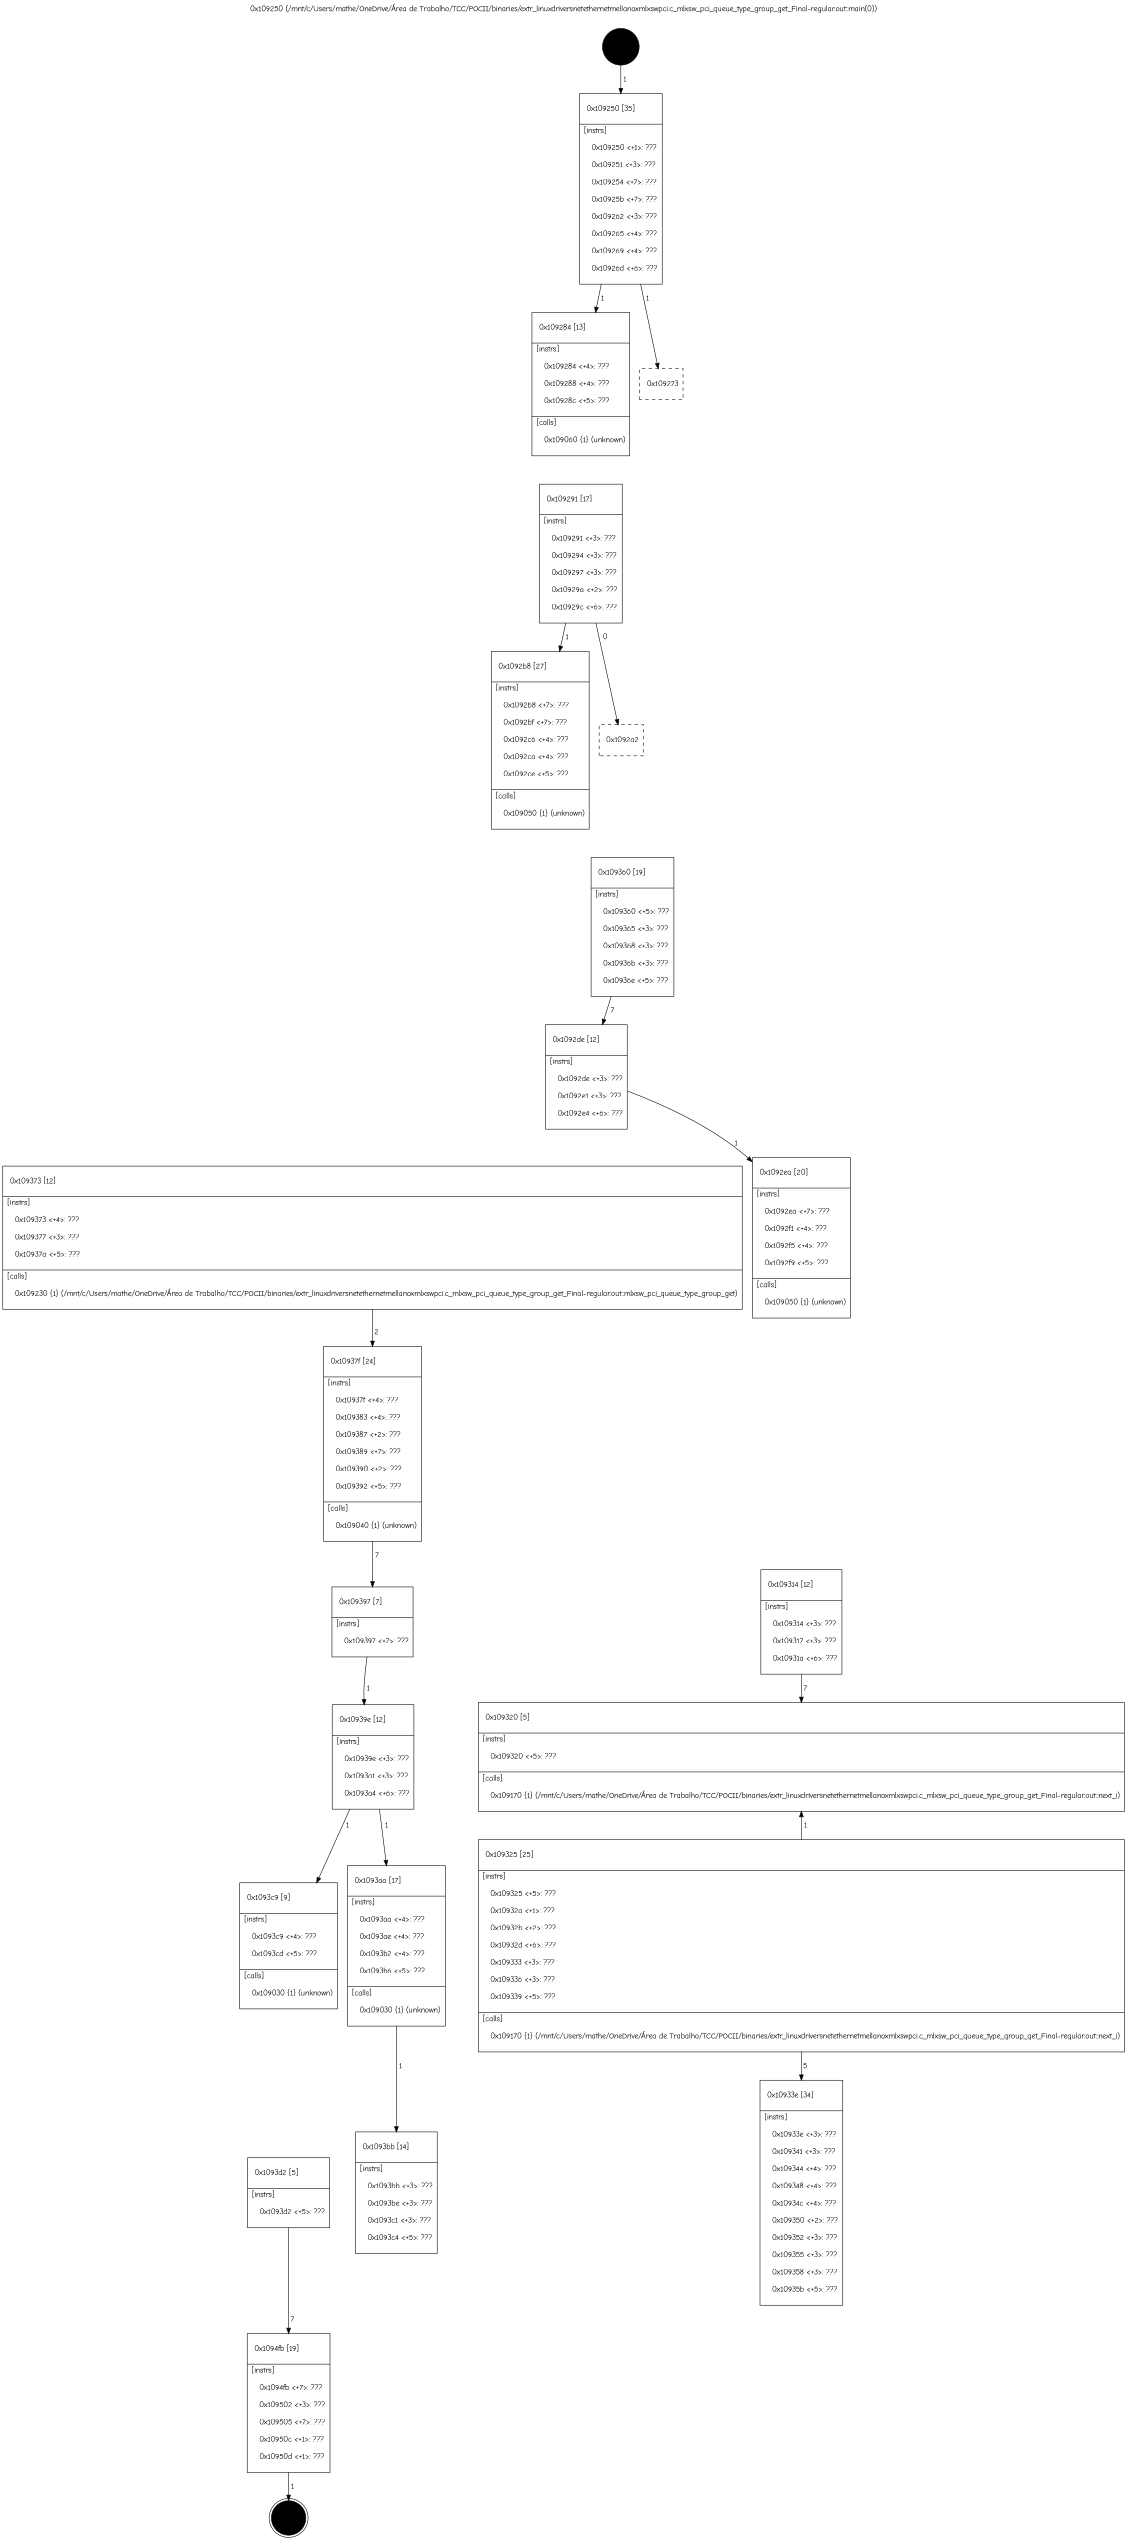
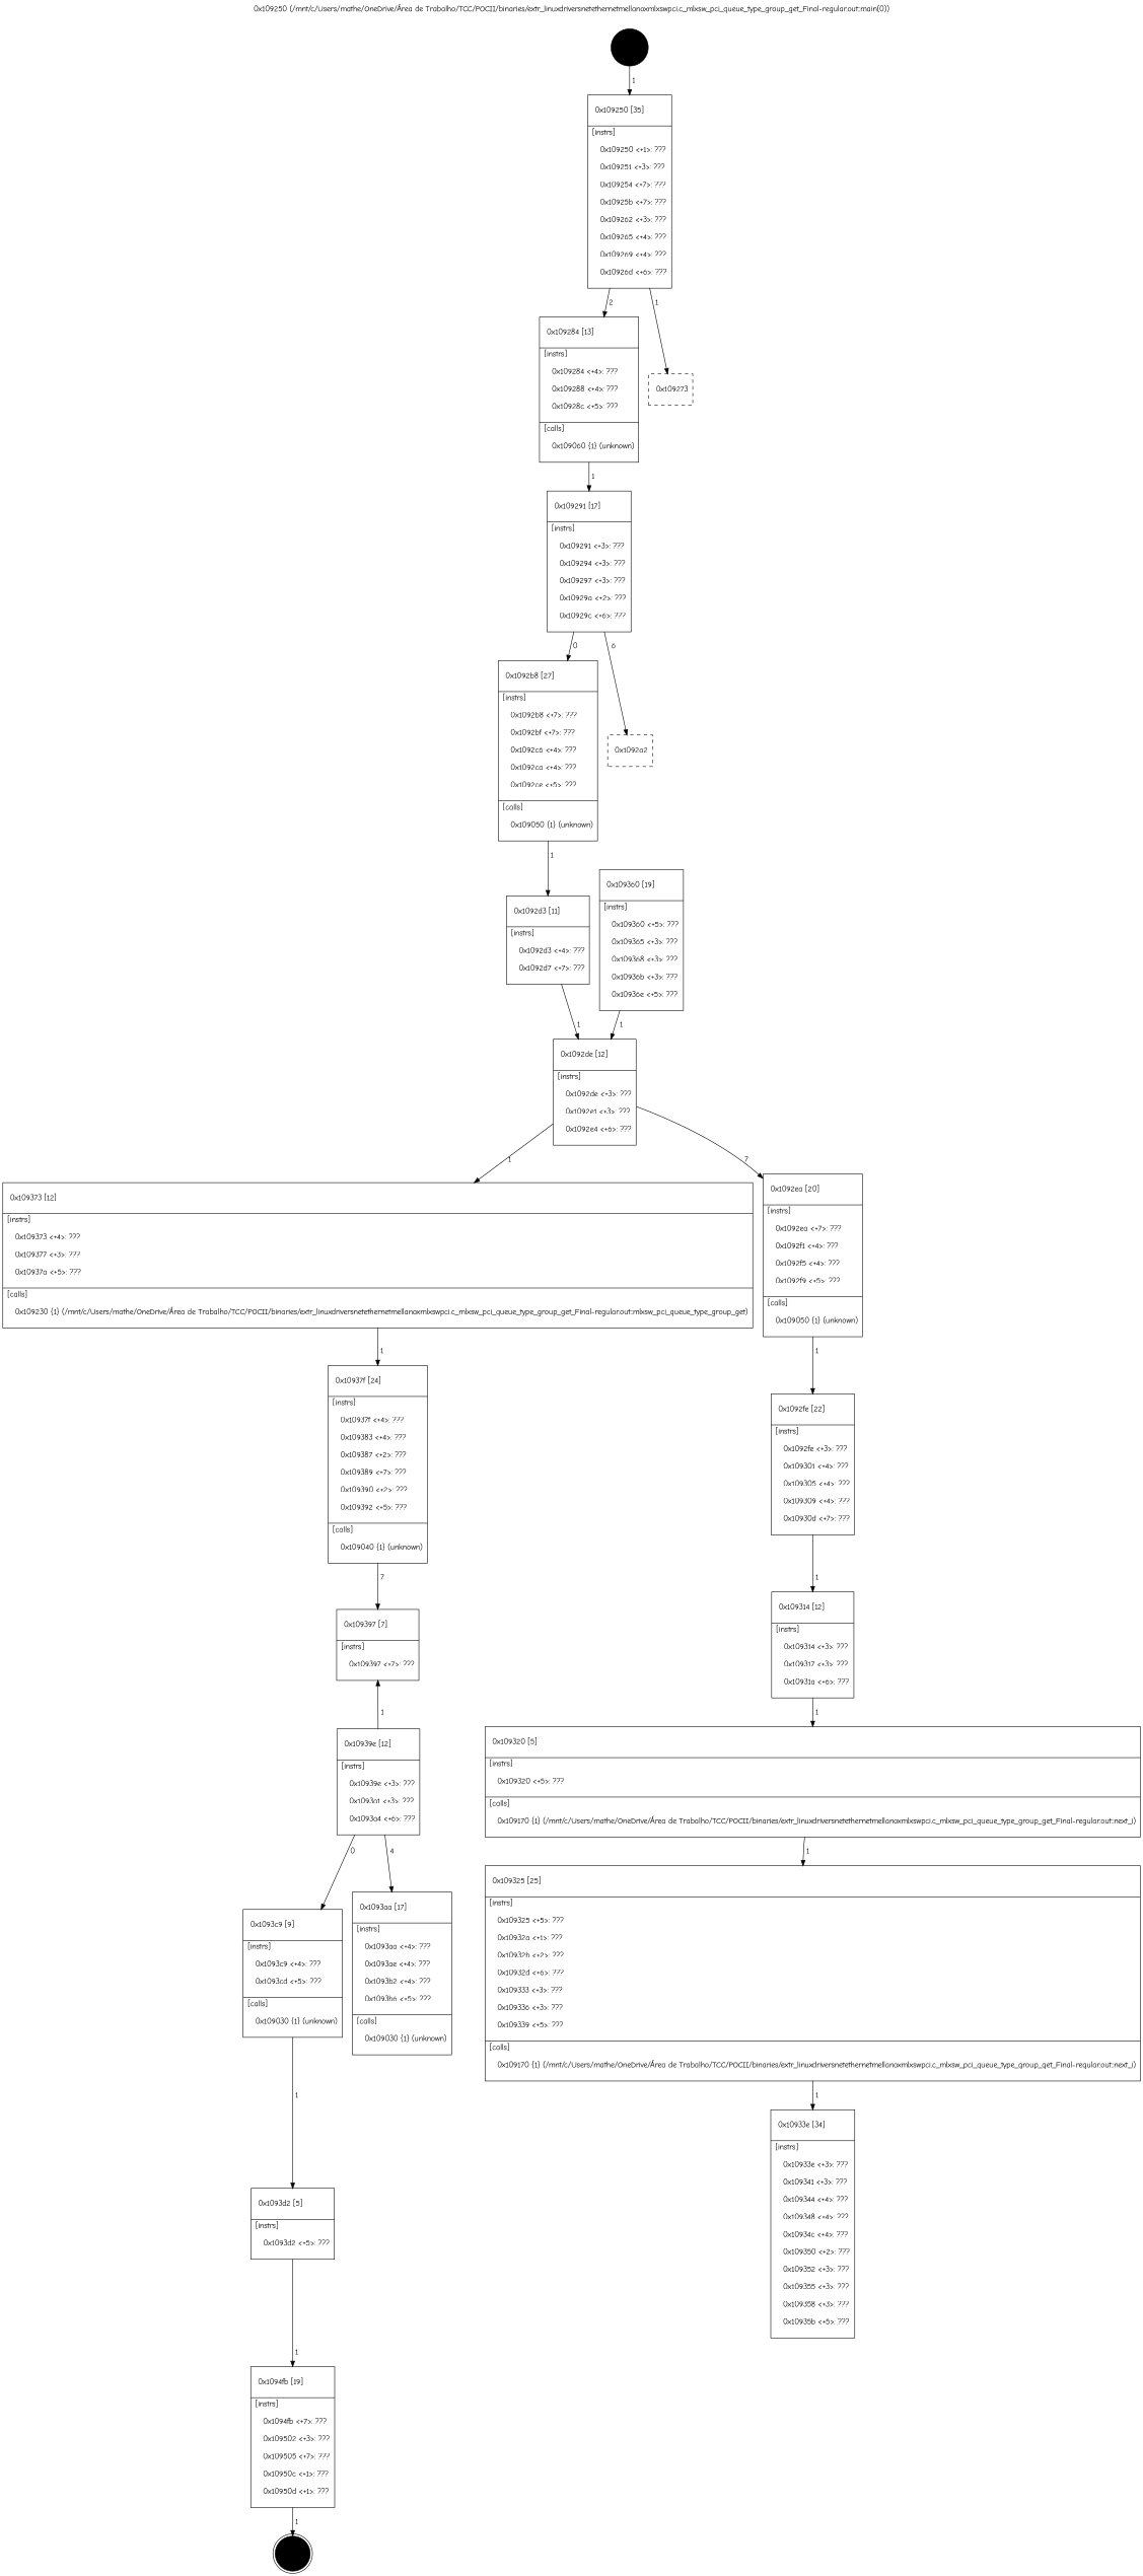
  digraph {
    fontname="Comic Neue"
    label="0x109250 (/mnt/c/Users/mathe/OneDrive/Área de Trabalho/TCC/POCII/binaries/extr_linuxdriversnetethernetmellanoxmlxswpci.c_mlxsw_pci_queue_type_group_get_Final-regular.out::main(0))"
    labelloc=t
    node [fontname="Comic Neue" shape=record]
    edge [fontname="Comic Neue"]
    Entry [fillcolor=black height=0.3 shape=circle style=filled width=0.3]
    n2 [label="{\n     0x109250 [35]\l\n     | [instrs]\l\n     &nbsp;&nbsp;0x109250 \<+1\>: ???\l\n     &nbsp;&nbsp;0x109251 \<+3\>: ???\l\n     &nbsp;&nbsp;0x109254 \<+7\>: ???\l\n     &nbsp;&nbsp;0x10925b \<+7\>: ???\l\n     &nbsp;&nbsp;0x109262 \<+3\>: ???\l\n     &nbsp;&nbsp;0x109265 \<+4\>: ???\l\n     &nbsp;&nbsp;0x109269 \<+4\>: ???\l\n     &nbsp;&nbsp;0x10926d \<+6\>: ???\l\n  }"]
    n3 [label="{\n     0x109284 [13]\l\n     | [instrs]\l\n     &nbsp;&nbsp;0x109284 \<+4\>: ???\l\n     &nbsp;&nbsp;0x109288 \<+4\>: ???\l\n     &nbsp;&nbsp;0x10928c \<+5\>: ???\l\n     | [calls]\l\n     &nbsp;&nbsp;0x109060 \{1\} (unknown)\l\n  }"]
    n4 [label="{\n     0x109273\l\n  }" style=dashed]
    n5 [label="{\n     0x109291 [17]\l\n     | [instrs]\l\n     &nbsp;&nbsp;0x109291 \<+3\>: ???\l\n     &nbsp;&nbsp;0x109294 \<+3\>: ???\l\n     &nbsp;&nbsp;0x109297 \<+3\>: ???\l\n     &nbsp;&nbsp;0x10929a \<+2\>: ???\l\n     &nbsp;&nbsp;0x10929c \<+6\>: ???\l\n  }"]
    n6 [label="{\n     0x1092b8 [27]\l\n     | [instrs]\l\n     &nbsp;&nbsp;0x1092b8 \<+7\>: ???\l\n     &nbsp;&nbsp;0x1092bf \<+7\>: ???\l\n     &nbsp;&nbsp;0x1092c6 \<+4\>: ???\l\n     &nbsp;&nbsp;0x1092ca \<+4\>: ???\l\n     &nbsp;&nbsp;0x1092ce \<+5\>: ???\l\n     | [calls]\l\n     &nbsp;&nbsp;0x109050 \{1\} (unknown)\l\n  }"]
    n7 [label="{\n     0x1092a2\l\n  }" style=dashed]
+   n8 [label="{\n     0x1092d3 [11]\l\n     | [instrs]\l\n     &nbsp;&nbsp;0x1092d3 \<+4\>: ???\l\n     &nbsp;&nbsp;0x1092d7 \<+7\>: ???\l\n  }"]
    n9 [label="{\n     0x1092de [12]\l\n     | [instrs]\l\n     &nbsp;&nbsp;0x1092de \<+3\>: ???\l\n     &nbsp;&nbsp;0x1092e1 \<+3\>: ???\l\n     &nbsp;&nbsp;0x1092e4 \<+6\>: ???\l\n  }"]
    n10 [label="{\n     0x109373 [12]\l\n     | [instrs]\l\n     &nbsp;&nbsp;0x109373 \<+4\>: ???\l\n     &nbsp;&nbsp;0x109377 \<+3\>: ???\l\n     &nbsp;&nbsp;0x10937a \<+5\>: ???\l\n     | [calls]\l\n     &nbsp;&nbsp;0x109230 \{1\} (/mnt/c/Users/mathe/OneDrive/Área de Trabalho/TCC/POCII/binaries/extr_linuxdriversnetethernetmellanoxmlxswpci.c_mlxsw_pci_queue_type_group_get_Final-regular.out::mlxsw_pci_queue_type_group_get)\l\n  }"]
    n11 [label="{\n     0x1092ea [20]\l\n     | [instrs]\l\n     &nbsp;&nbsp;0x1092ea \<+7\>: ???\l\n     &nbsp;&nbsp;0x1092f1 \<+4\>: ???\l\n     &nbsp;&nbsp;0x1092f5 \<+4\>: ???\l\n     &nbsp;&nbsp;0x1092f9 \<+5\>: ???\l\n     | [calls]\l\n     &nbsp;&nbsp;0x109050 \{1\} (unknown)\l\n  }"]
    n12 [label="{\n     0x10937f [24]\l\n     | [instrs]\l\n     &nbsp;&nbsp;0x10937f \<+4\>: ???\l\n     &nbsp;&nbsp;0x109383 \<+4\>: ???\l\n     &nbsp;&nbsp;0x109387 \<+2\>: ???\l\n     &nbsp;&nbsp;0x109389 \<+7\>: ???\l\n     &nbsp;&nbsp;0x109390 \<+2\>: ???\l\n     &nbsp;&nbsp;0x109392 \<+5\>: ???\l\n     | [calls]\l\n     &nbsp;&nbsp;0x109040 \{1\} (unknown)\l\n  }"]
+   n13 [label="{\n     0x1092fe [22]\l\n     | [instrs]\l\n     &nbsp;&nbsp;0x1092fe \<+3\>: ???\l\n     &nbsp;&nbsp;0x109301 \<+4\>: ???\l\n     &nbsp;&nbsp;0x109305 \<+4\>: ???\l\n     &nbsp;&nbsp;0x109309 \<+4\>: ???\l\n     &nbsp;&nbsp;0x10930d \<+7\>: ???\l\n  }"]
    n14 [label="{\n     0x109397 [7]\l\n     | [instrs]\l\n     &nbsp;&nbsp;0x109397 \<+7\>: ???\l\n  }"]
    n15 [label="{\n     0x109314 [12]\l\n     | [instrs]\l\n     &nbsp;&nbsp;0x109314 \<+3\>: ???\l\n     &nbsp;&nbsp;0x109317 \<+3\>: ???\l\n     &nbsp;&nbsp;0x10931a \<+6\>: ???\l\n  }"]
    n16 [label="{\n     0x109320 [5]\l\n     | [instrs]\l\n     &nbsp;&nbsp;0x109320 \<+5\>: ???\l\n     | [calls]\l\n     &nbsp;&nbsp;0x109170 \{1\} (/mnt/c/Users/mathe/OneDrive/Área de Trabalho/TCC/POCII/binaries/extr_linuxdriversnetethernetmellanoxmlxswpci.c_mlxsw_pci_queue_type_group_get_Final-regular.out::next_i)\l\n  }"]
    n17 [label="{\n     0x109360 [19]\l\n     | [instrs]\l\n     &nbsp;&nbsp;0x109360 \<+5\>: ???\l\n     &nbsp;&nbsp;0x109365 \<+3\>: ???\l\n     &nbsp;&nbsp;0x109368 \<+3\>: ???\l\n     &nbsp;&nbsp;0x10936b \<+3\>: ???\l\n     &nbsp;&nbsp;0x10936e \<+5\>: ???\l\n  }"]
    n18 [label="{\n     0x109325 [25]\l\n     | [instrs]\l\n     &nbsp;&nbsp;0x109325 \<+5\>: ???\l\n     &nbsp;&nbsp;0x10932a \<+1\>: ???\l\n     &nbsp;&nbsp;0x10932b \<+2\>: ???\l\n     &nbsp;&nbsp;0x10932d \<+6\>: ???\l\n     &nbsp;&nbsp;0x109333 \<+3\>: ???\l\n     &nbsp;&nbsp;0x109336 \<+3\>: ???\l\n     &nbsp;&nbsp;0x109339 \<+5\>: ???\l\n     | [calls]\l\n     &nbsp;&nbsp;0x109170 \{1\} (/mnt/c/Users/mathe/OneDrive/Área de Trabalho/TCC/POCII/binaries/extr_linuxdriversnetethernetmellanoxmlxswpci.c_mlxsw_pci_queue_type_group_get_Final-regular.out::next_i)\l\n  }"]
    n19 [label="{\n     0x10933e [34]\l\n     | [instrs]\l\n     &nbsp;&nbsp;0x10933e \<+3\>: ???\l\n     &nbsp;&nbsp;0x109341 \<+3\>: ???\l\n     &nbsp;&nbsp;0x109344 \<+4\>: ???\l\n     &nbsp;&nbsp;0x109348 \<+4\>: ???\l\n     &nbsp;&nbsp;0x10934c \<+4\>: ???\l\n     &nbsp;&nbsp;0x109350 \<+2\>: ???\l\n     &nbsp;&nbsp;0x109352 \<+3\>: ???\l\n     &nbsp;&nbsp;0x109355 \<+3\>: ???\l\n     &nbsp;&nbsp;0x109358 \<+3\>: ???\l\n     &nbsp;&nbsp;0x10935b \<+5\>: ???\l\n  }"]
    Exit [fillcolor=black height=0.3 peripheries=2 shape=circle style=filled width=0.3]
    n21 [label="{\n     0x10939e [12]\l\n     | [instrs]\l\n     &nbsp;&nbsp;0x10939e \<+3\>: ???\l\n     &nbsp;&nbsp;0x1093a1 \<+3\>: ???\l\n     &nbsp;&nbsp;0x1093a4 \<+6\>: ???\l\n  }"]
    n22 [label="{\n     0x1093c9 [9]\l\n     | [instrs]\l\n     &nbsp;&nbsp;0x1093c9 \<+4\>: ???\l\n     &nbsp;&nbsp;0x1093cd \<+5\>: ???\l\n     | [calls]\l\n     &nbsp;&nbsp;0x109030 \{1\} (unknown)\l\n  }"]
    n23 [label="{\n     0x1093aa [17]\l\n     | [instrs]\l\n     &nbsp;&nbsp;0x1093aa \<+4\>: ???\l\n     &nbsp;&nbsp;0x1093ae \<+4\>: ???\l\n     &nbsp;&nbsp;0x1093b2 \<+4\>: ???\l\n     &nbsp;&nbsp;0x1093b6 \<+5\>: ???\l\n     | [calls]\l\n     &nbsp;&nbsp;0x109030 \{1\} (unknown)\l\n  }"]
    n24 [label="{\n     0x1093d2 [5]\l\n     | [instrs]\l\n     &nbsp;&nbsp;0x1093d2 \<+5\>: ???\l\n  }"]
-   n25 [label="{\n     0x1093bb [14]\l\n     | [instrs]\l\n     &nbsp;&nbsp;0x1093bb \<+3\>: ???\l\n     &nbsp;&nbsp;0x1093be \<+3\>: ???\l\n     &nbsp;&nbsp;0x1093c1 \<+3\>: ???\l\n     &nbsp;&nbsp;0x1093c4 \<+5\>: ???\l\n  }"]
    n26 [label="{\n     0x1094fb [19]\l\n     | [instrs]\l\n     &nbsp;&nbsp;0x1094fb \<+7\>: ???\l\n     &nbsp;&nbsp;0x109502 \<+3\>: ???\l\n     &nbsp;&nbsp;0x109505 \<+7\>: ???\l\n     &nbsp;&nbsp;0x10950c \<+1\>: ???\l\n     &nbsp;&nbsp;0x10950d \<+1\>: ???\l\n  }"]
    Entry -> n2 [label=" 1"]
-   n2 -> n3 [label=" 1"]
+   n2 -> n3 [label=" 2"]
    n2 -> n4 [label=" 1"]
-   n5 -> n6 [label=" 1"]
-   n5 -> n7 [label=" 0"]
-   n9 -> n11 [label=" 1"]
-   n10 -> n12 [label=" 2"]
+   n3 -> n5 [label=" 1"]
+   n5 -> n6 [label=" 0"]
+   n5 -> n7 [label=" 6"]
+   n6 -> n8 [label=" 1"]
+   n8 -> n9 [label=" 1"]
+   n9 -> n10 [label=" 1"]
+   n9 -> n11 [label=" 7"]
+   n10 -> n12 [label=" 1"]
+   n11 -> n13 [label=" 1"]
    n12 -> n14 [label=" 7"]
-   n14 -> n21 [label=" 1"]
-   n15 -> n16 [label=" 7"]
-   n18 -> n16 [label=" 1"]
-   n17 -> n9 [label=" 7"]
-   n18 -> n19 [label=" 5"]
-   n21 -> n22 [label=" 1"]
-   n21 -> n23 [label=" 1"]
-   n23 -> n25 [label=" 1"]
-   n24 -> n26 [label=" 7"]
+   n13 -> n15 [label=" 1"]
+   n21 -> n14 [label=" 1"]
+   n15 -> n16 [label=" 1"]
+   n16 -> n18 [label=" 1"]
+   n17 -> n9 [label=" 1"]
+   n18 -> n19 [label=" 1"]
+   n21 -> n22 [label=" 0"]
+   n21 -> n23 [label=" 4"]
+   n22 -> n24 [label=" 1"]
+   n24 -> n26 [label=" 1"]
    n26 -> Exit [label=" 1"]
  }
